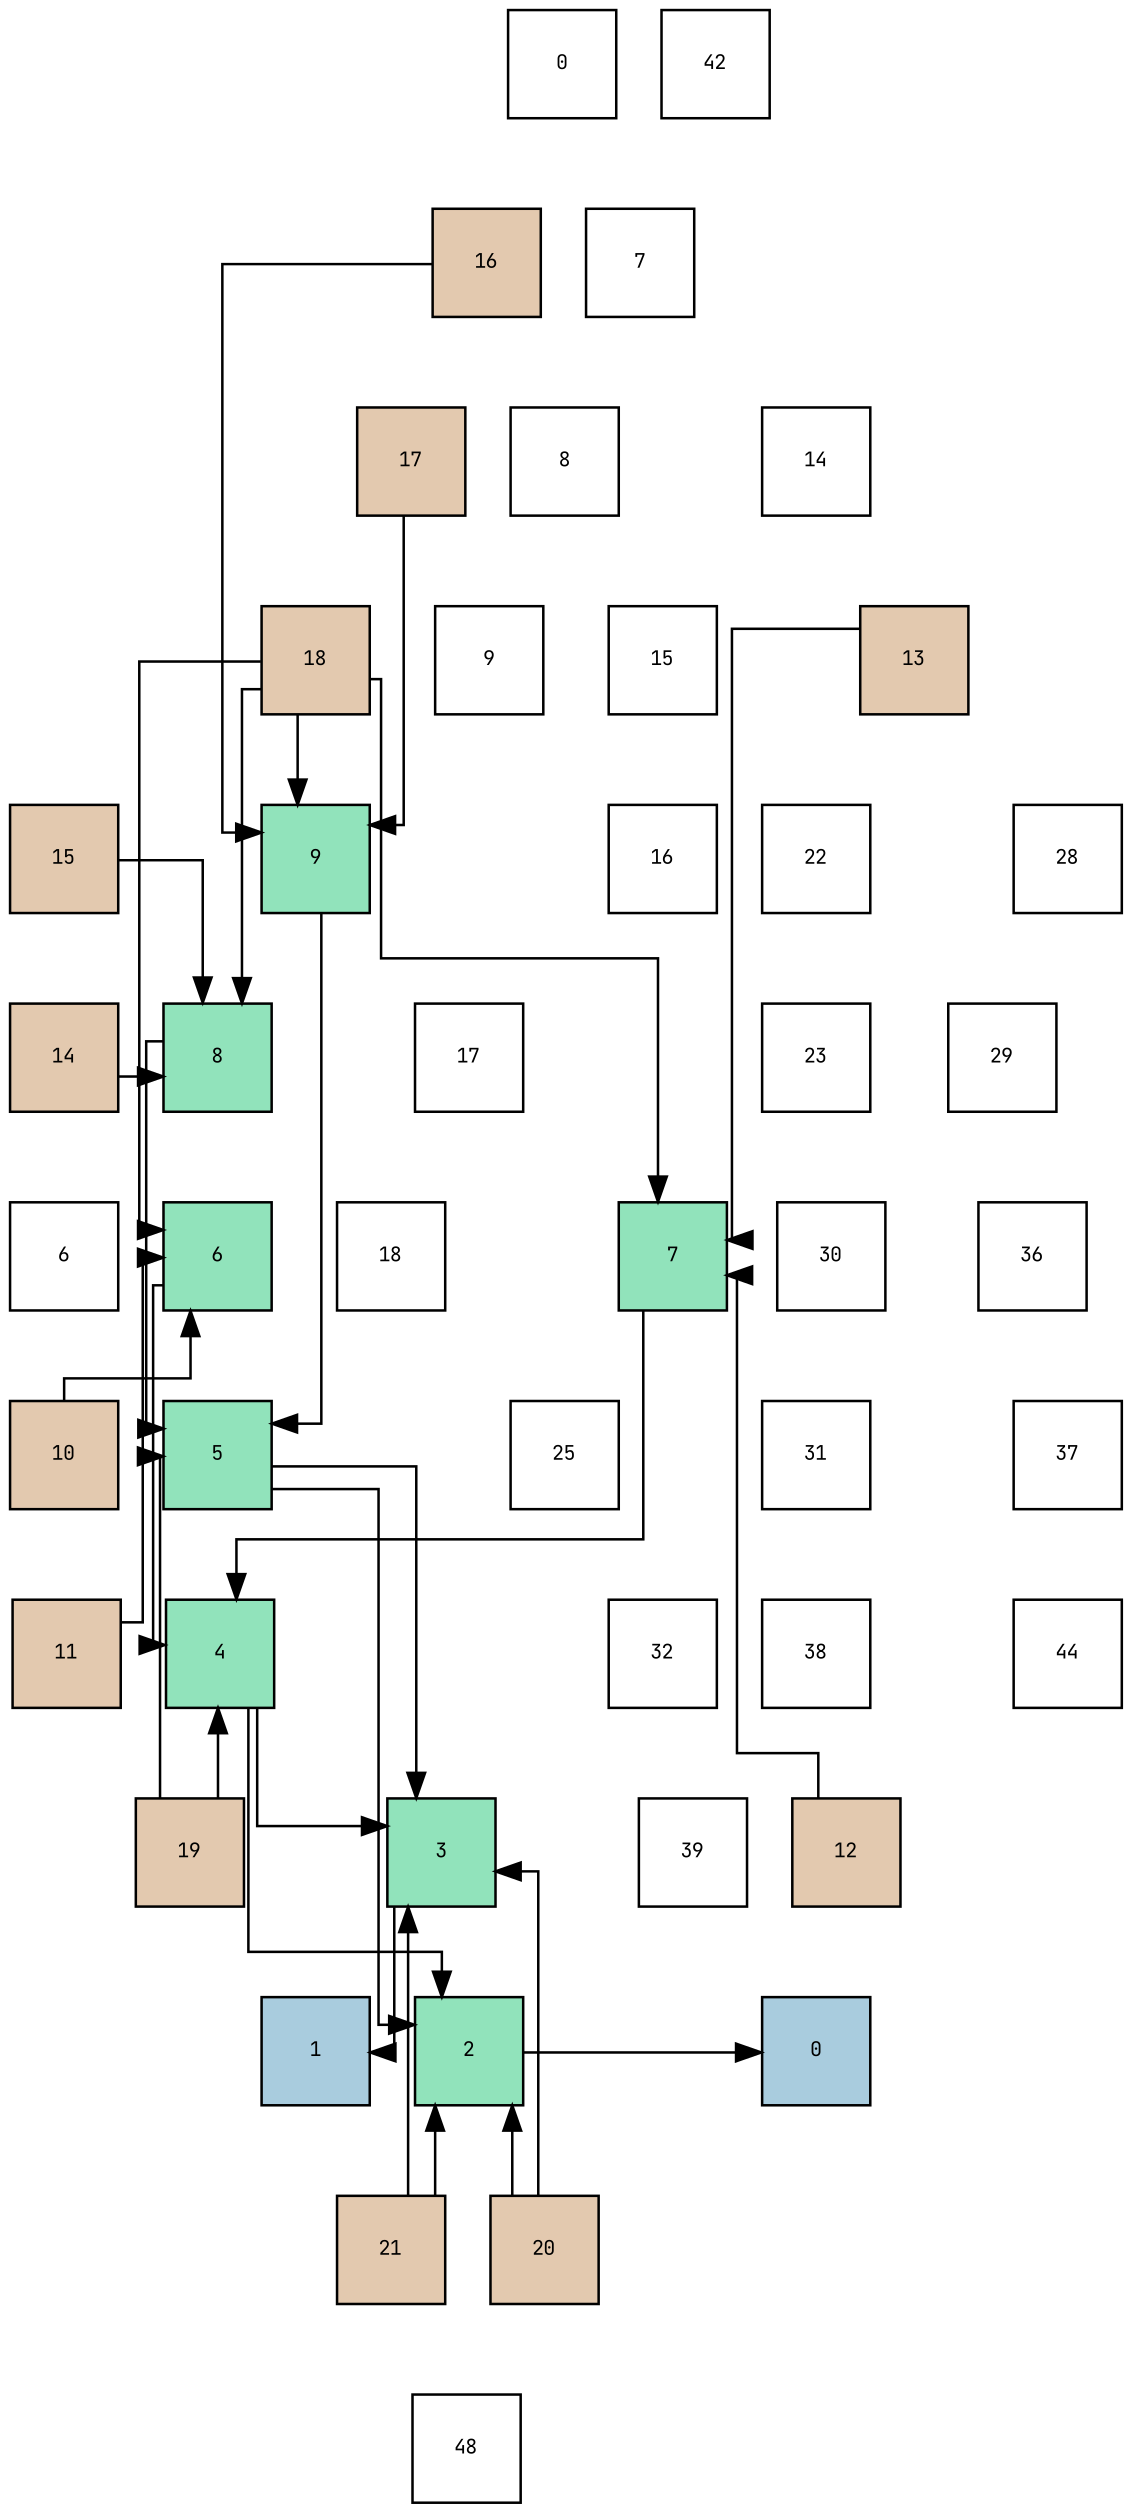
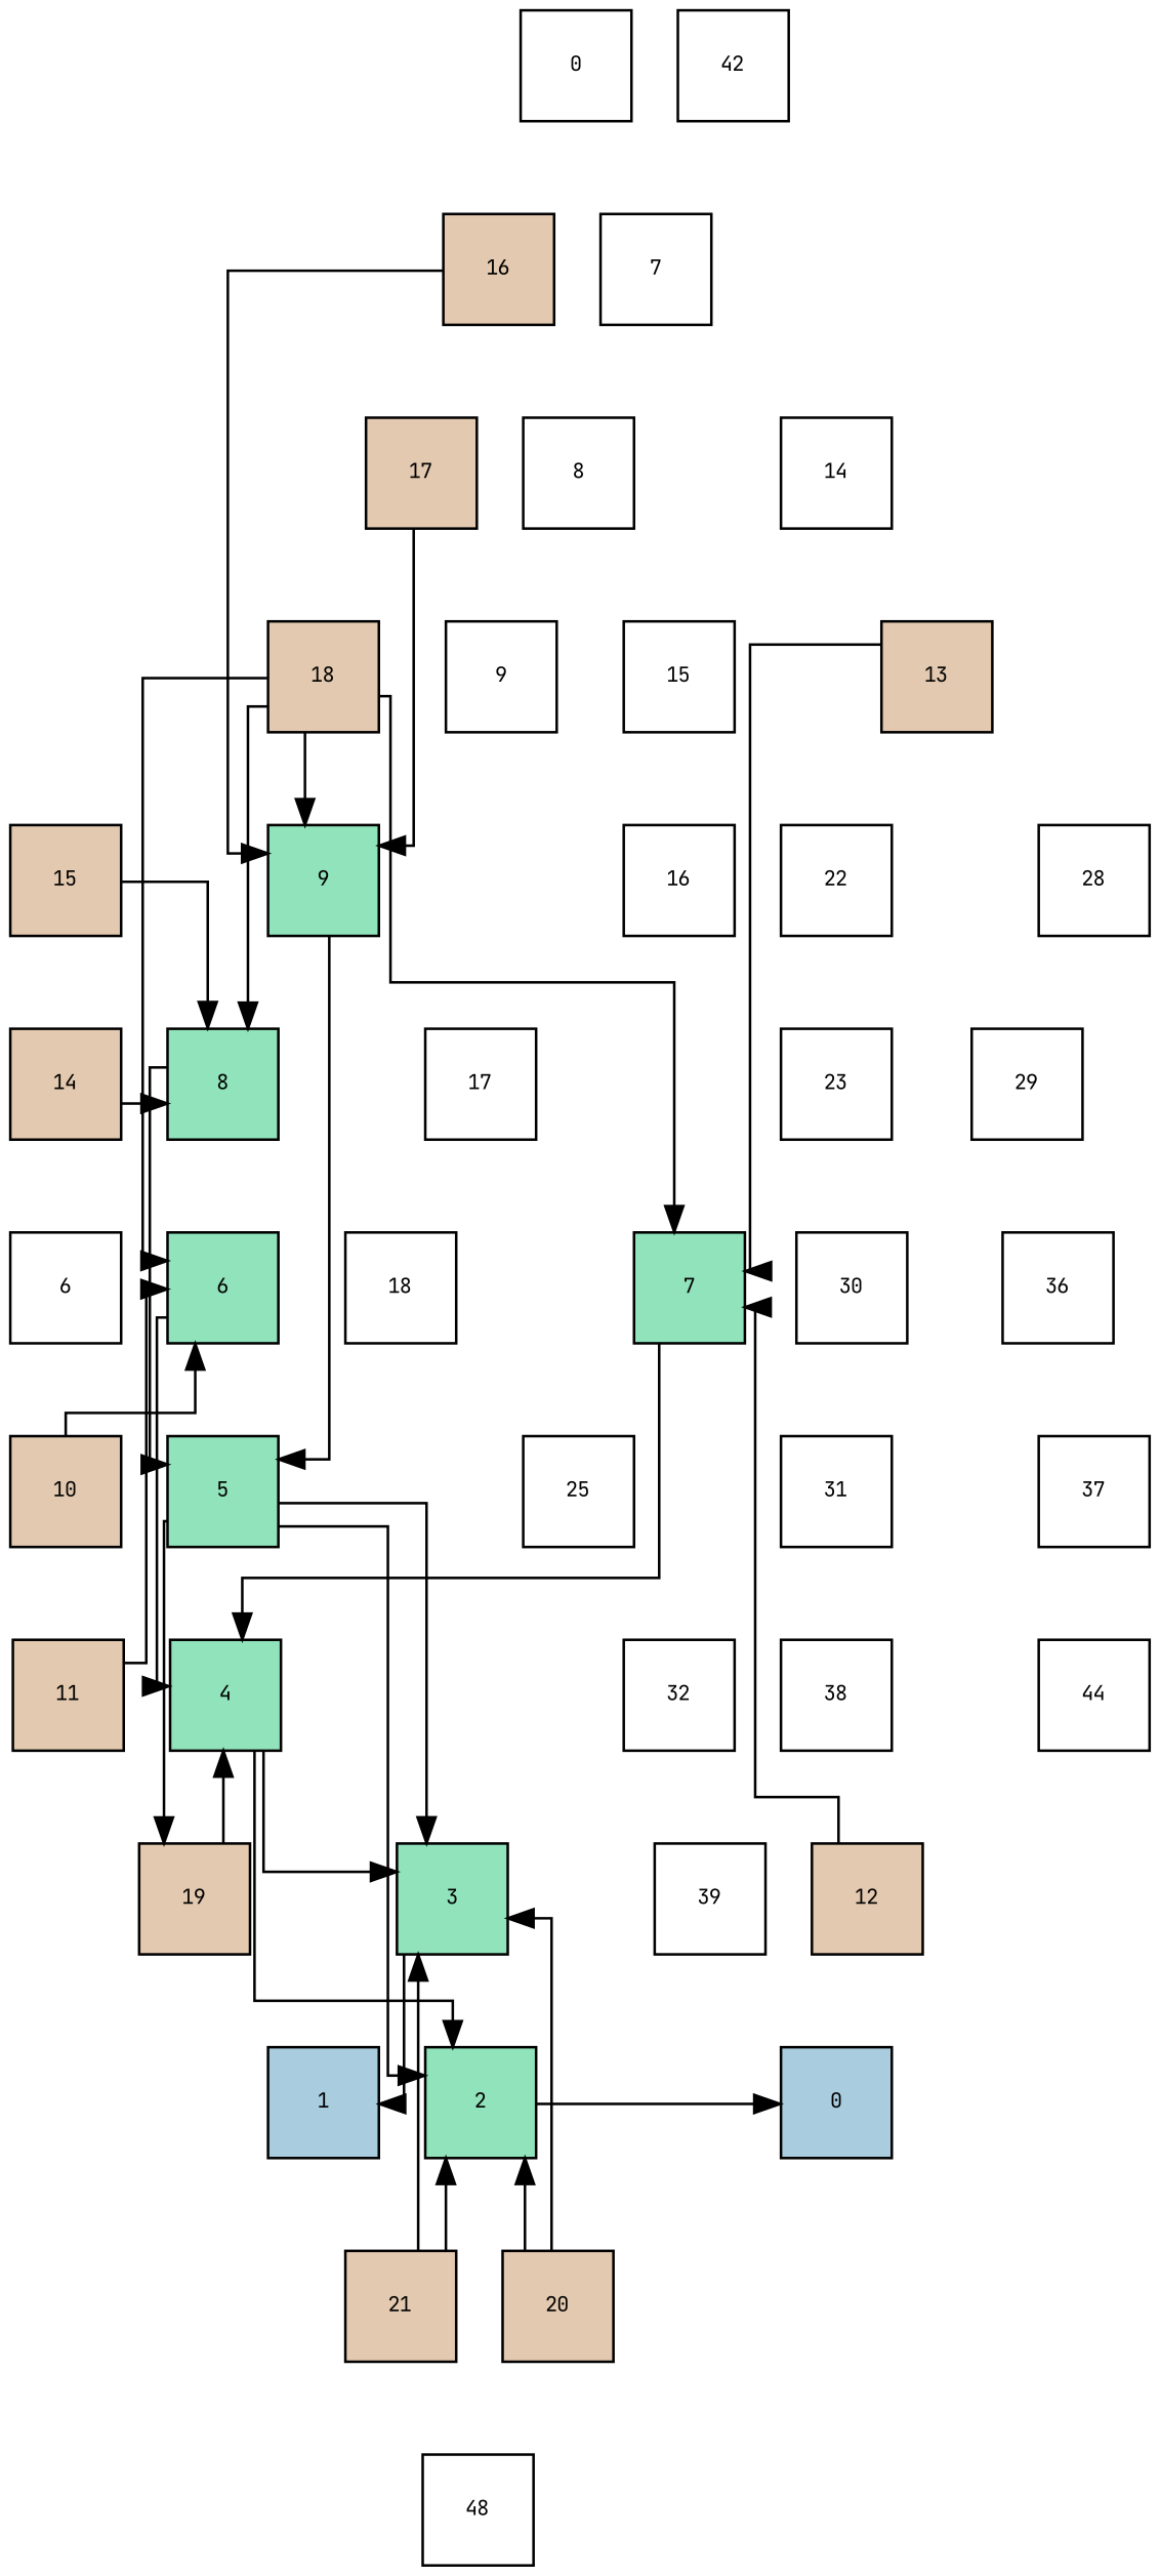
  digraph {
    fontname="JetBrains Mono"
    rank=same
    rankdir=TB
    splines=ortho
    node [fillcolor="#ffffff" fixedsize=true fontname="JetBrains Mono" fontsize=8 shape=square style=filled]
    edge [constraint=true fontname="JetBrains Mono" style=invis]
    n1 [label=0 width=0.6]
    n2 [fillcolor="#e3c9af" label=16 width=0.6]
    n3 [label=7 width=0.6]
    n4 [fillcolor="#e3c9af" label=17 width=0.6]
    n5 [label=8 width=0.6]
    n6 [fillcolor="#91e3bb" label=9 width=0.6]
    n7 [label=14 width=0.6]
    n8 [fillcolor="#e3c9af" label=18 width=0.6]
    n9 [label=9 width=0.6]
    n10 [label=15 width=0.6]
    n11 [fillcolor="#91e3bb" label=8 width=0.6]
    n12 [label=17 width=0.6]
    n13 [fillcolor="#91e3bb" label=5 width=0.6]
    n14 [fillcolor="#e3c9af" label=15 width=0.6]
    n15 [fillcolor="#91e3bb" label=6 width=0.6]
    n16 [fillcolor="#91e3bb" label=7 width=0.6]
    n17 [label=16 width=0.6]
    n18 [fillcolor="#e3c9af" label=14 width=0.6]
    n19 [label=18 width=0.6]
    n20 [fillcolor="#e3c9af" label=10 width=0.6]
    n21 [fillcolor="#91e3bb" label=4 width=0.6]
    n22 [label=25 width=0.6]
    n23 [label=31 width=0.6]
    n24 [label=6 width=0.6]
    n25 [fillcolor="#e3c9af" label=11 width=0.6]
    n26 [fillcolor="#e3c9af" label=13 width=0.6]
    n27 [label=22 width=0.6]
    n28 [label=23 width=0.6]
    n29 [fillcolor="#91e3bb" label=3 width=0.6]
    n30 [fillcolor="#91e3bb" label=2 width=0.6]
    n31 [fillcolor="#e3c9af" label=19 width=0.6]
    n32 [label=28 width=0.6]
    n33 [label=29 width=0.6]
    n34 [label=30 width=0.6]
    n35 [label=32 width=0.6]
    n36 [fillcolor="#a9ccde" label=1 width=0.6]
    n37 [fillcolor="#e3c9af" label=21 width=0.6]
    n38 [fillcolor="#a9ccde" label=0 width=0.6]
    n39 [fillcolor="#e3c9af" label=20 width=0.6]
    n40 [label=36 width=0.6]
    n41 [label=37 width=0.6]
    n42 [label=38 width=0.6]
    n43 [label=39 width=0.6]
    n44 [label=44 width=0.6]
    n45 [fillcolor="#e3c9af" label=12 width=0.6]
    n46 [label=48 width=0.6]
    n47 [label=42 width=0.6]
    n1 -> n2
    n1 -> n3
    n2 -> n4
    n2 -> n5
    n2 -> n6 [constraint=false style=vis]
    n3 -> n5
    n3 -> n7
    n4 -> n6 [constraint=false style=vis]
    n4 -> n8
    n4 -> n9
    n5 -> n9
    n5 -> n10
    n6 -> n11
    n6 -> n12
    n6 -> n13 [constraint=false style=vis]
    n7 -> n10
    n7 -> n26
    n8 -> n6 [constraint=false style=vis]
    n8 -> n6
    n8 -> n11 [constraint=false style=vis]
    n8 -> n14
    n8 -> n15 [constraint=false style=vis]
    n8 -> n16 [constraint=false style=vis]
    n9 -> n6
    n9 -> n17
    n10 -> n17
    n10 -> n27
    n11 -> n13 [constraint=false style=vis]
    n11 -> n15
    n11 -> n19
    n12 -> n16
    n12 -> n19
    n13 -> n21
    n13 -> n25
    n13 -> n29 [constraint=false style=vis]
    n13 -> n30 [constraint=false style=vis]
    n14 -> n11 [constraint=false style=vis]
    n14 -> n11
    n14 -> n18
    n15 -> n13
    n15 -> n20
    n15 -> n21 [constraint=false style=vis]
    n16 -> n21 [constraint=false style=vis]
    n16 -> n22
    n16 -> n23
    n17 -> n12
    n17 -> n28
    n18 -> n11 [constraint=false style=vis]
    n18 -> n15
    n18 -> n24
    n19 -> n13
    n19 -> n22
    n20 -> n15 [constraint=false style=vis]
    n20 -> n25
    n21 -> n29 [constraint=false style=vis]
    n21 -> n29
    n21 -> n30 [constraint=false style=vis]
    n21 -> n31
    n22 -> n21
    n22 -> n35
    n23 -> n35
    n23 -> n42
    n24 -> n20
    n25 -> n15 [constraint=false style=vis]
    n25 -> n31
    n26 -> n16 [constraint=false style=vis]
    n26 -> n27
    n26 -> n32
    n27 -> n28
    n27 -> n33
    n28 -> n16
    n28 -> n34
    n29 -> n30
    n29 -> n36 [constraint=false style=vis]
    n29 -> n36
    n30 -> n37
    n30 -> n38 [constraint=false style=vis]
    n30 -> n39
-   n31 -> n13 [constraint=false style=vis]
+   n13 -> n31 [constraint=false style=vis]
    n31 -> n21 [constraint=false style=vis]
    n31 -> n36
    n32 -> n33
    n33 -> n34
    n33 -> n40
    n34 -> n23
    n34 -> n41
    n35 -> n29
    n35 -> n43
    n36 -> n37
    n37 -> n29 [constraint=false style=vis]
    n37 -> n30 [constraint=false style=vis]
    n37 -> n46
    n38 -> n39
    n39 -> n29 [constraint=false style=vis]
    n39 -> n30 [constraint=false style=vis]
    n39 -> n46
    n40 -> n41
    n41 -> n42
    n41 -> n44
    n42 -> n43
    n42 -> n45
    n43 -> n30
    n43 -> n38
    n44 -> n45
    n45 -> n16 [constraint=false style=vis]
    n45 -> n38
  }
